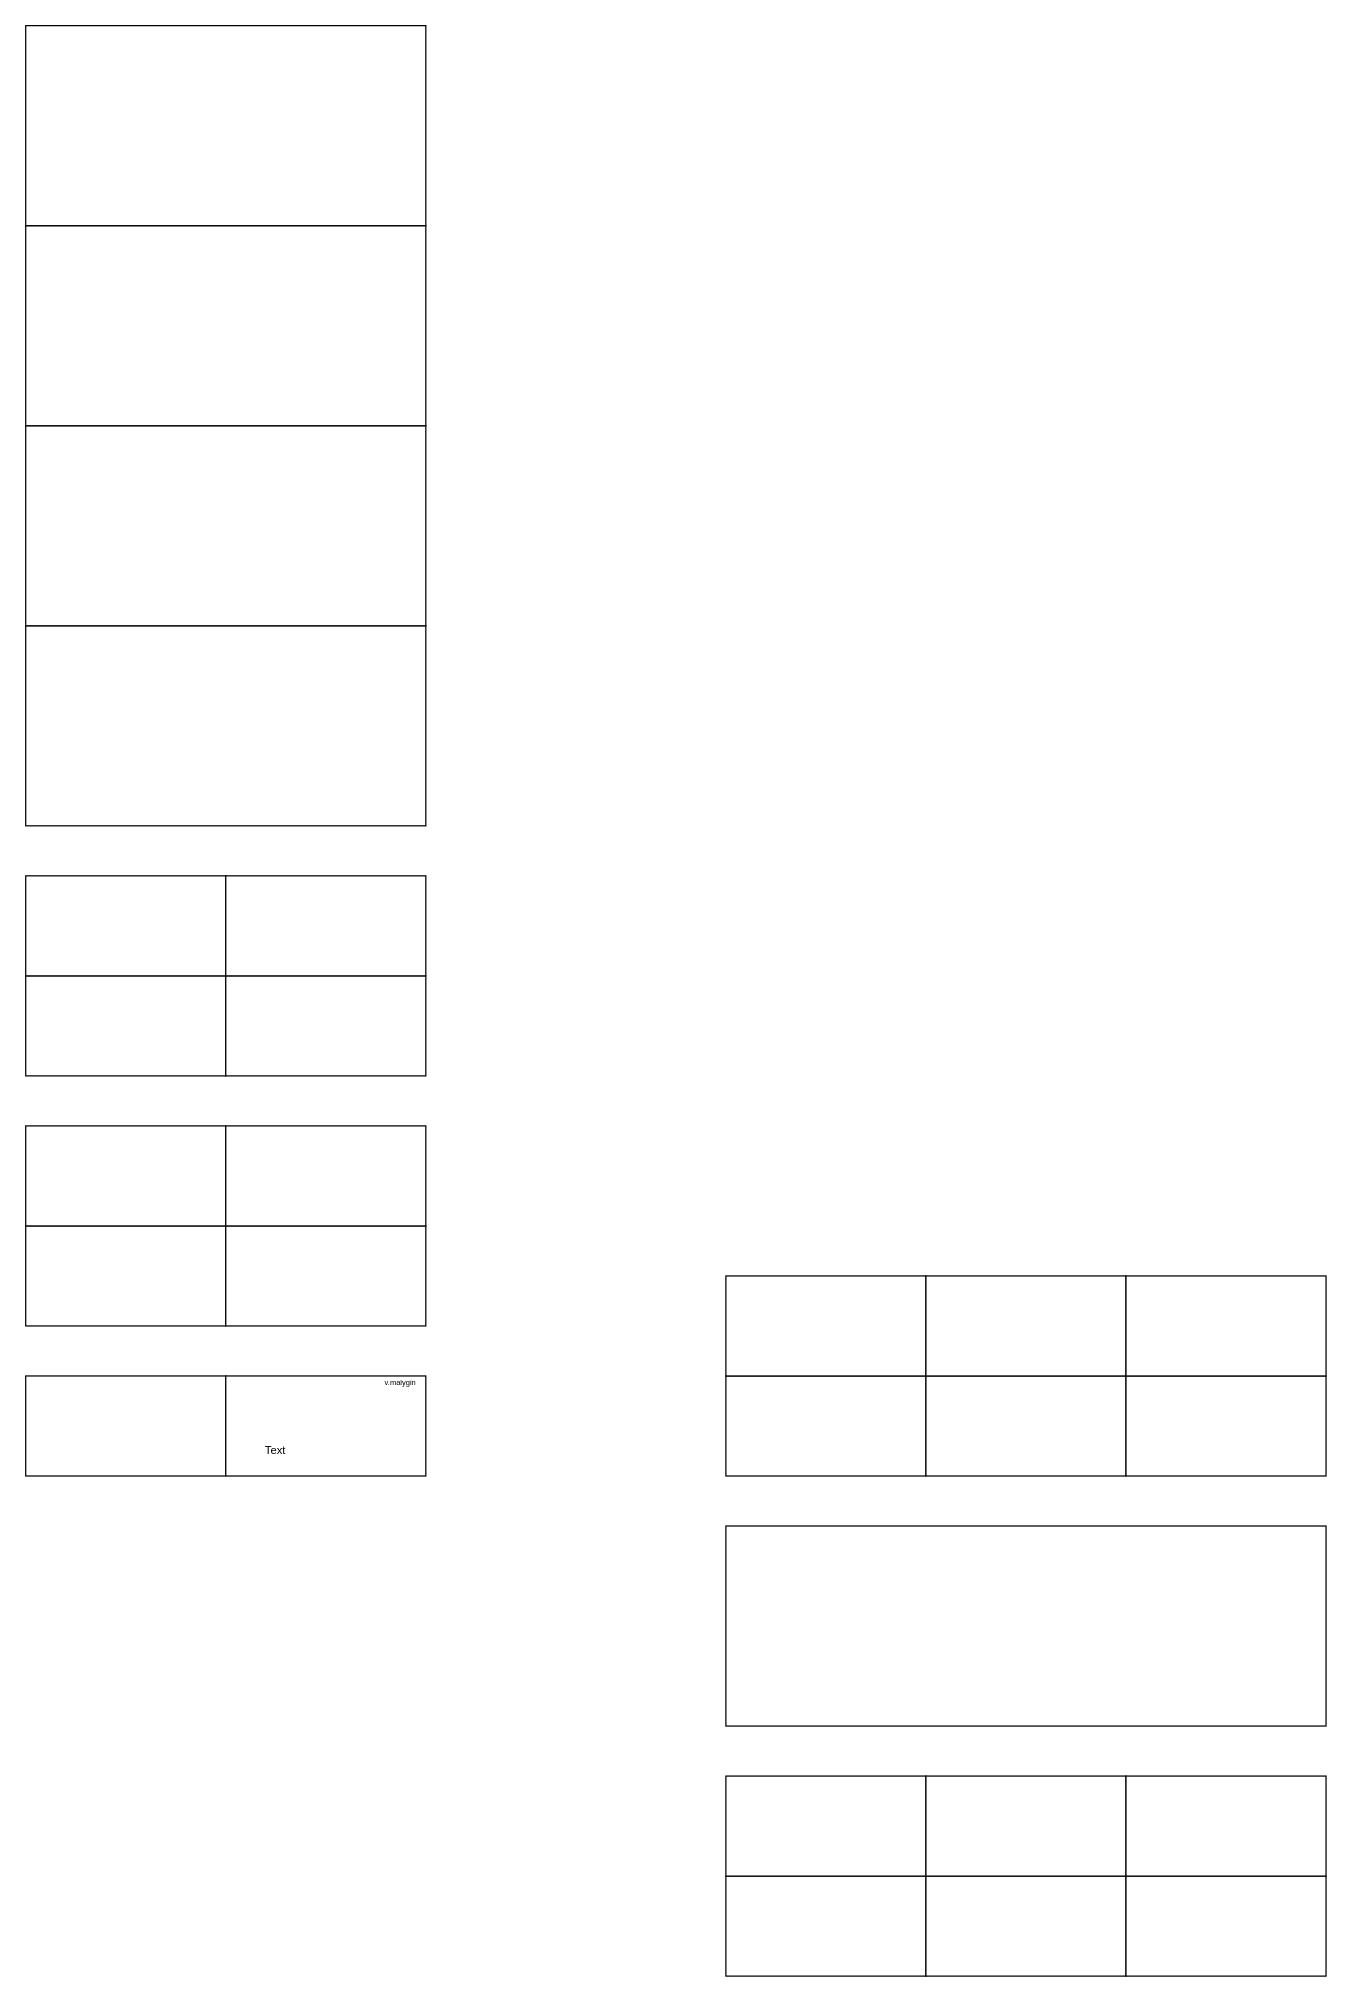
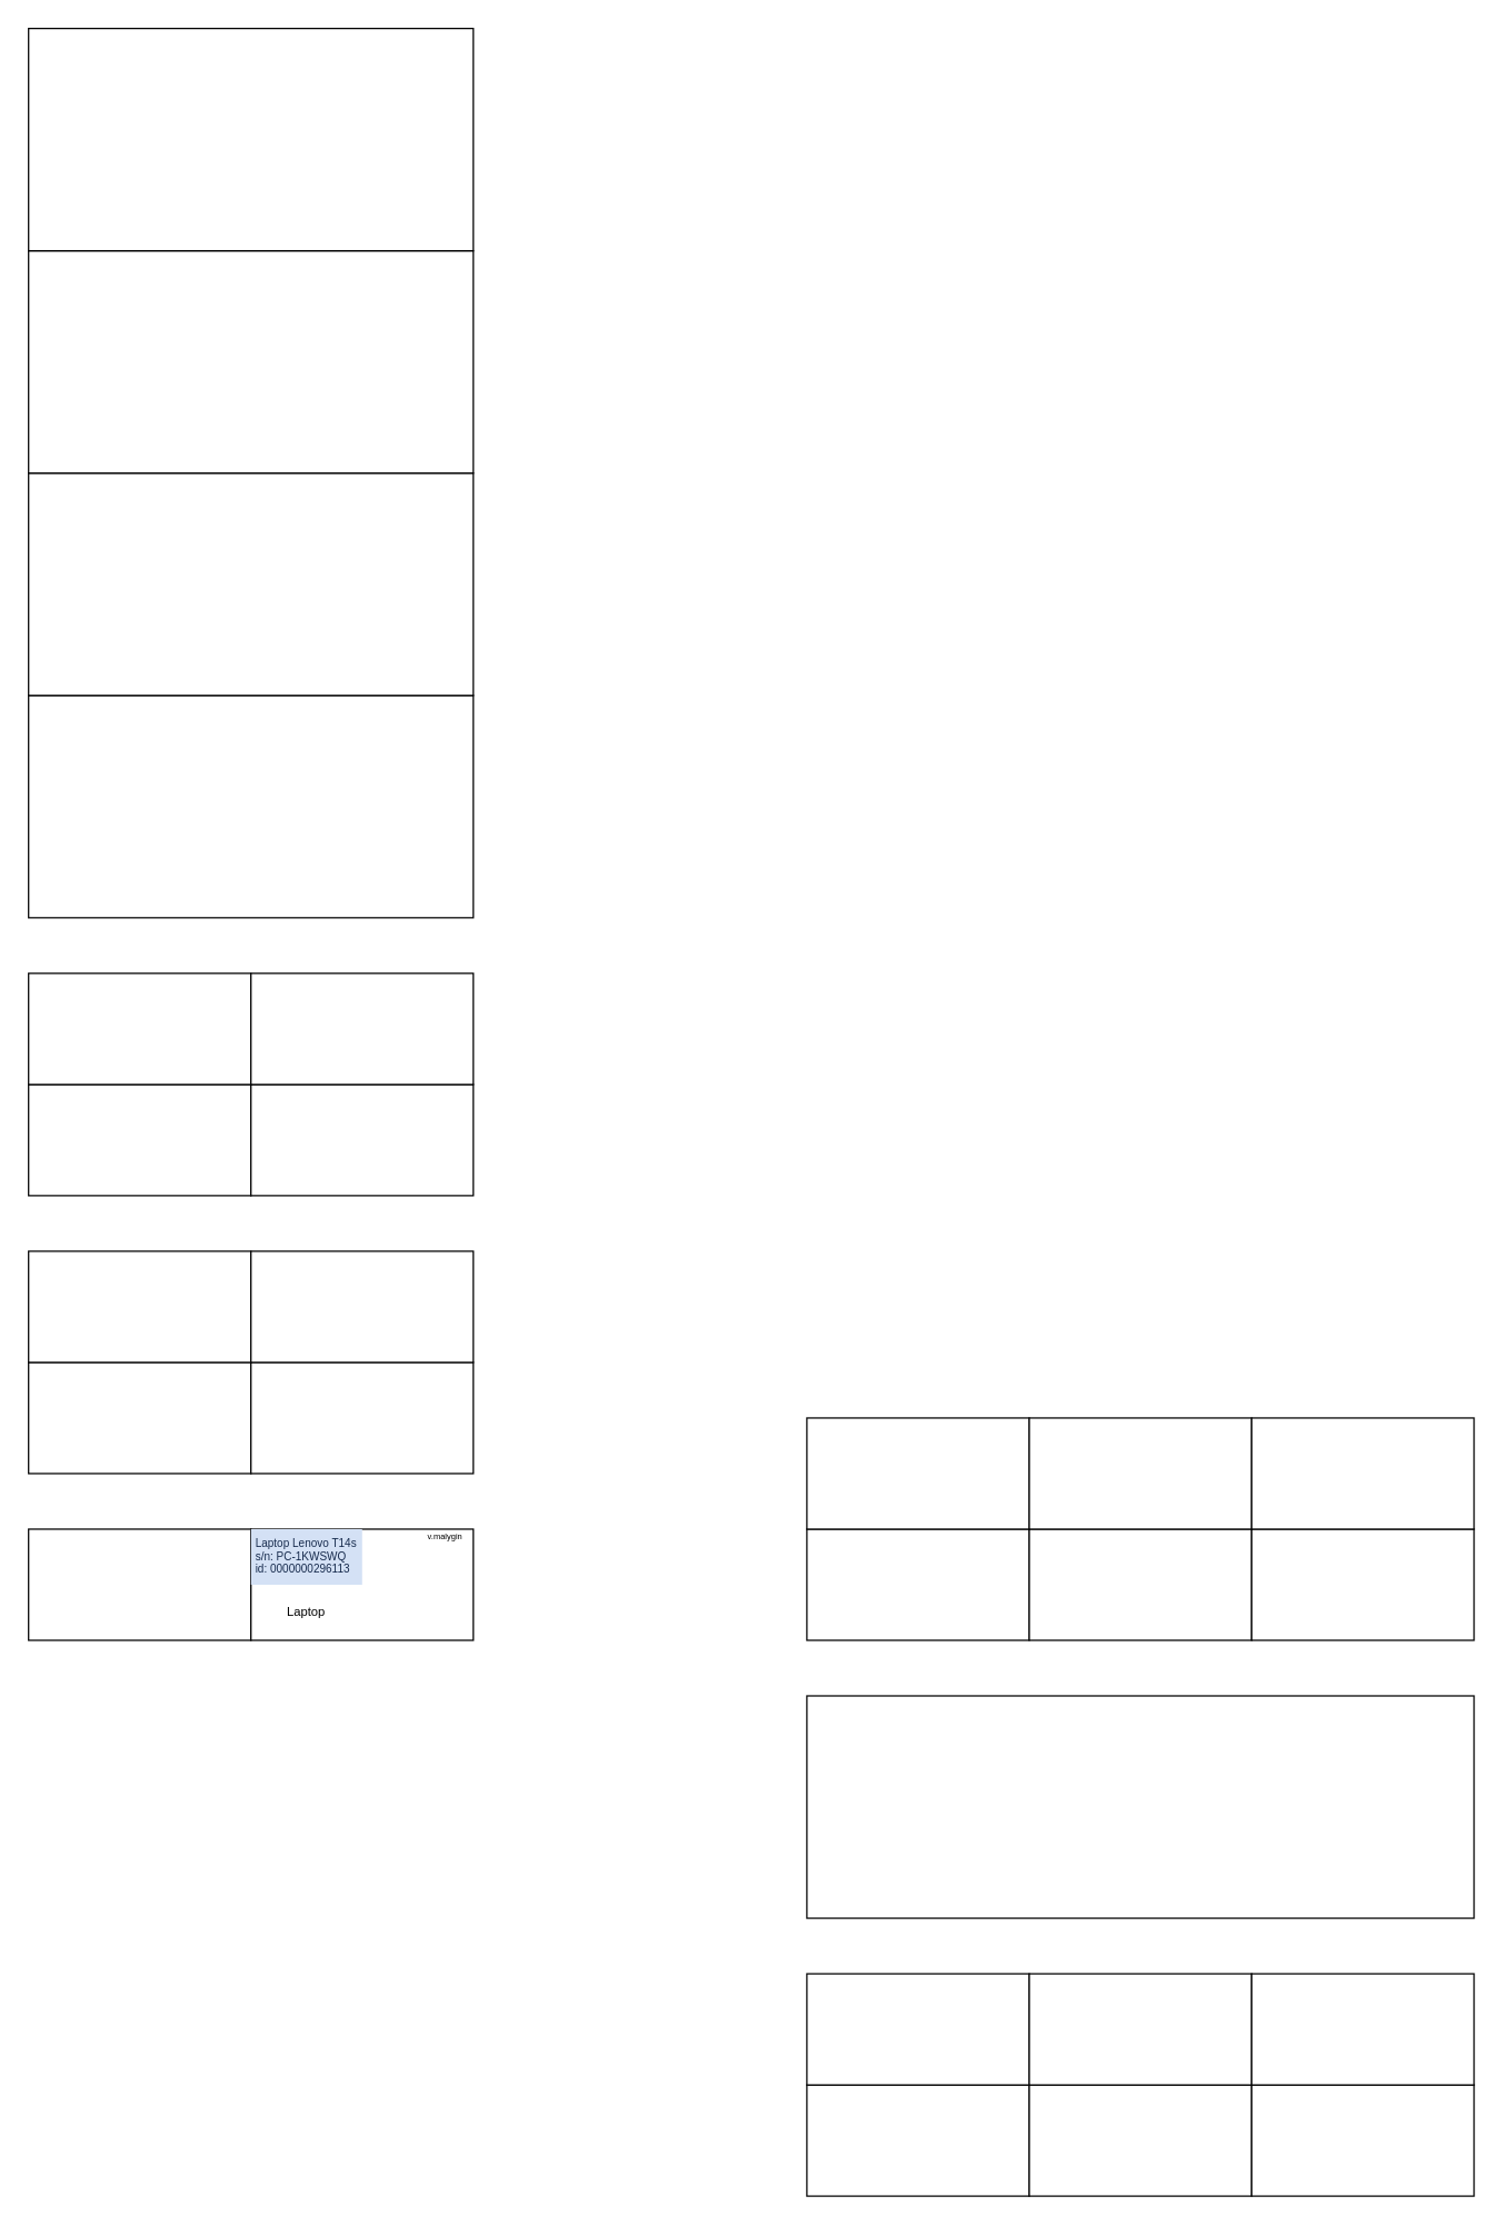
  <mxCell id="0" />
  <mxCell id="1" parent="0" />
  <mxCell id="2" value="&lt;font style=&quot;font-size: 9px;&quot;&gt;&lt;br&gt;&lt;/font&gt;" style="rounded=0;whiteSpace=wrap;html=1;" parent="1" vertex="1"><mxGeometry x="20" y="1100" width="160" height="80" as="geometry" /></mxCell>
  <mxCell id="3" value="&lt;font style=&quot;font-size: 9px;&quot;&gt;&lt;br&gt;&lt;/font&gt;" style="rounded=0;whiteSpace=wrap;html=1;" parent="1" vertex="1"><mxGeometry x="180" y="1100" width="160" height="80" as="geometry" /></mxCell>
  <mxCell id="4" value="&lt;font style=&quot;font-size: 9px;&quot;&gt;&lt;br&gt;&lt;/font&gt;" style="rounded=0;whiteSpace=wrap;html=1;" parent="1" vertex="1"><mxGeometry x="20" y="980" width="160" height="80" as="geometry" /></mxCell>
  <mxCell id="5" value="&lt;font style=&quot;font-size: 9px;&quot;&gt;&lt;br&gt;&lt;/font&gt;" style="rounded=0;whiteSpace=wrap;html=1;" parent="1" vertex="1"><mxGeometry x="180" y="980" width="160" height="80" as="geometry" /></mxCell>
  <mxCell id="6" value="&lt;font style=&quot;font-size: 9px;&quot;&gt;&lt;br&gt;&lt;/font&gt;" style="rounded=0;whiteSpace=wrap;html=1;" parent="1" vertex="1"><mxGeometry x="20" y="900" width="160" height="80" as="geometry" /></mxCell>
  <mxCell id="7" value="&lt;font style=&quot;font-size: 9px;&quot;&gt;&lt;br&gt;&lt;/font&gt;" style="rounded=0;whiteSpace=wrap;html=1;" parent="1" vertex="1"><mxGeometry x="180" y="900" width="160" height="80" as="geometry" /></mxCell>
  <mxCell id="8" value="&lt;font style=&quot;font-size: 9px;&quot;&gt;&lt;br&gt;&lt;/font&gt;" style="rounded=0;whiteSpace=wrap;html=1;" parent="1" vertex="1"><mxGeometry x="20" y="780" width="160" height="80" as="geometry" /></mxCell>
  <mxCell id="9" value="&lt;font style=&quot;font-size: 9px;&quot;&gt;&lt;br&gt;&lt;/font&gt;" style="rounded=0;whiteSpace=wrap;html=1;" parent="1" vertex="1"><mxGeometry x="180" y="780" width="160" height="80" as="geometry" /></mxCell>
  <mxCell id="10" value="&lt;font style=&quot;font-size: 9px;&quot;&gt;&lt;br&gt;&lt;/font&gt;" style="rounded=0;whiteSpace=wrap;html=1;" parent="1" vertex="1"><mxGeometry x="20" y="700" width="160" height="80" as="geometry" /></mxCell>
  <mxCell id="11" value="&lt;font style=&quot;font-size: 9px;&quot;&gt;&lt;br&gt;&lt;/font&gt;" style="rounded=0;whiteSpace=wrap;html=1;" parent="1" vertex="1"><mxGeometry x="180" y="700" width="160" height="80" as="geometry" /></mxCell>
  <mxCell id="12" value="" style="rounded=0;whiteSpace=wrap;html=1;" parent="1" vertex="1"><mxGeometry x="20" y="500" width="320" height="160" as="geometry" /></mxCell>
  <mxCell id="13" value="" style="rounded=0;whiteSpace=wrap;html=1;" parent="1" vertex="1"><mxGeometry x="20" y="340" width="320" height="160" as="geometry" /></mxCell>
  <mxCell id="14" value="" style="rounded=0;whiteSpace=wrap;html=1;" parent="1" vertex="1"><mxGeometry x="20" y="180" width="320" height="160" as="geometry" /></mxCell>
  <mxCell id="15" value="&lt;font style=&quot;font-size: 9px;&quot;&gt;&lt;br&gt;&lt;/font&gt;" style="rounded=0;whiteSpace=wrap;html=1;" vertex="1" parent="1"><mxGeometry x="580" y="1100" width="160" height="80" as="geometry" /></mxCell>
  <mxCell id="16" value="&lt;font style=&quot;font-size: 9px;&quot;&gt;&lt;br&gt;&lt;/font&gt;" style="rounded=0;whiteSpace=wrap;html=1;" vertex="1" parent="1"><mxGeometry x="740" y="1100" width="160" height="80" as="geometry" /></mxCell>
  <mxCell id="17" value="&lt;font style=&quot;font-size: 9px;&quot;&gt;&lt;br&gt;&lt;/font&gt;" style="rounded=0;whiteSpace=wrap;html=1;" vertex="1" parent="1"><mxGeometry x="900" y="1100" width="160" height="80" as="geometry" /></mxCell>
  <mxCell id="18" value="&lt;font style=&quot;font-size: 9px;&quot;&gt;&lt;br&gt;&lt;/font&gt;" style="rounded=0;whiteSpace=wrap;html=1;" vertex="1" parent="1"><mxGeometry x="580" y="1020" width="160" height="80" as="geometry" /></mxCell>
  <mxCell id="19" value="&lt;font style=&quot;font-size: 9px;&quot;&gt;&lt;br&gt;&lt;/font&gt;" style="rounded=0;whiteSpace=wrap;html=1;" vertex="1" parent="1"><mxGeometry x="740" y="1020" width="160" height="80" as="geometry" /></mxCell>
  <mxCell id="20" value="&lt;font style=&quot;font-size: 9px;&quot;&gt;&lt;br&gt;&lt;/font&gt;" style="rounded=0;whiteSpace=wrap;html=1;" vertex="1" parent="1"><mxGeometry x="900" y="1020" width="160" height="80" as="geometry" /></mxCell>
- <mxCell id="22" value="Text" style="text;html=1;strokeColor=none;fillColor=none;align=center;verticalAlign=middle;whiteSpace=wrap;rounded=0;fontSize=9;" vertex="1" parent="1"><mxGeometry x="180" y="1140" width="80" height="40" as="geometry" /></mxCell>
+ <mxCell id="21" value="&lt;span style=&quot;text-align: left; background-color: rgb(255, 255, 255);&quot;&gt;&lt;font color=&quot;#172b4d&quot;&gt;&lt;div style=&quot;&quot;&gt;Laptop Lenovo T14s&lt;/div&gt;&lt;div style=&quot;&quot;&gt;s/n: PC-1KWSWQ&lt;/div&gt;&lt;div style=&quot;&quot;&gt;id: 0000000296113&lt;/div&gt;&lt;/font&gt;&lt;/span&gt;" style="text;html=1;strokeColor=none;fillColor=#D4E1F5;align=center;verticalAlign=middle;whiteSpace=wrap;rounded=0;fontSize=8;" vertex="1" parent="1"><mxGeometry x="180" y="1100" width="80" height="40" as="geometry" /></mxCell>
+ <mxCell id="22" value="Laptop" style="text;html=1;strokeColor=none;fillColor=none;align=center;verticalAlign=middle;whiteSpace=wrap;rounded=0;fontSize=9;" vertex="1" parent="1"><mxGeometry x="180" y="1140" width="80" height="40" as="geometry" /></mxCell>
  <mxCell id="23" value="&lt;font style=&quot;font-size: 9px;&quot;&gt;&lt;br&gt;&lt;/font&gt;" style="rounded=0;whiteSpace=wrap;html=1;fontSize=8;strokeColor=#000000;" vertex="1" parent="1"><mxGeometry x="580" y="1220" width="480" height="160" as="geometry" /></mxCell>
  <mxCell id="24" value="&lt;font style=&quot;font-size: 9px;&quot;&gt;&lt;br&gt;&lt;/font&gt;" style="rounded=0;whiteSpace=wrap;html=1;" vertex="1" parent="1"><mxGeometry x="580" y="1500" width="160" height="80" as="geometry" /></mxCell>
  <mxCell id="25" value="&lt;font style=&quot;font-size: 9px;&quot;&gt;&lt;br&gt;&lt;/font&gt;" style="rounded=0;whiteSpace=wrap;html=1;" vertex="1" parent="1"><mxGeometry x="740" y="1500" width="160" height="80" as="geometry" /></mxCell>
  <mxCell id="26" value="&lt;font style=&quot;font-size: 9px;&quot;&gt;&lt;br&gt;&lt;/font&gt;" style="rounded=0;whiteSpace=wrap;html=1;" vertex="1" parent="1"><mxGeometry x="900" y="1500" width="160" height="80" as="geometry" /></mxCell>
  <mxCell id="27" value="&lt;font style=&quot;font-size: 9px;&quot;&gt;&lt;br&gt;&lt;/font&gt;" style="rounded=0;whiteSpace=wrap;html=1;" vertex="1" parent="1"><mxGeometry x="580" y="1420" width="160" height="80" as="geometry" /></mxCell>
  <mxCell id="28" value="&lt;font style=&quot;font-size: 9px;&quot;&gt;&lt;br&gt;&lt;/font&gt;" style="rounded=0;whiteSpace=wrap;html=1;" vertex="1" parent="1"><mxGeometry x="740" y="1420" width="160" height="80" as="geometry" /></mxCell>
  <mxCell id="29" value="&lt;font style=&quot;font-size: 9px;&quot;&gt;&lt;br&gt;&lt;/font&gt;" style="rounded=0;whiteSpace=wrap;html=1;" vertex="1" parent="1"><mxGeometry x="900" y="1420" width="160" height="80" as="geometry" /></mxCell>
  <mxCell id="30" value="" style="rounded=0;whiteSpace=wrap;html=1;" vertex="1" parent="1"><mxGeometry x="20" y="20" width="320" height="160" as="geometry" /></mxCell>
  <mxCell id="31" value="&lt;font style=&quot;font-size: 6px;&quot;&gt;v.malygin&lt;/font&gt;" style="text;html=1;strokeColor=none;fillColor=none;align=center;verticalAlign=middle;whiteSpace=wrap;rounded=0;fontSize=9;fontFamily=Helvetica;" vertex="1" parent="1"><mxGeometry x="300" y="1100" width="40" height="10" as="geometry" /></mxCell>
